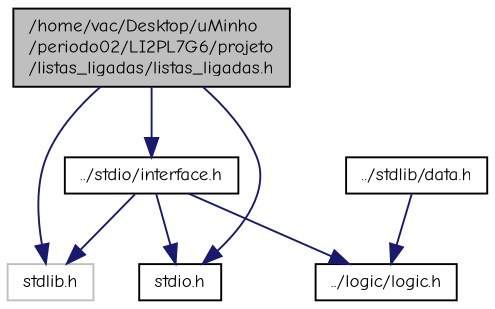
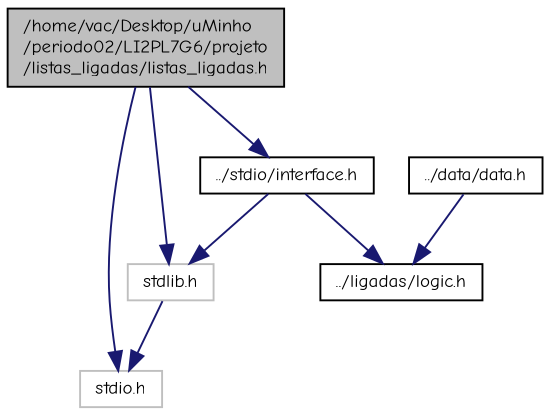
  digraph {
    fontname="Comic Neue"
    node [color=black fillcolor=white fontname="Comic Neue" fontsize=10 shape=record style=filled]
    edge [color=midnightblue fontname="Comic Neue" fontsize=10 labelfontname=Helvetica labelfontsize=10 style=solid]
    n1 [fillcolor=grey75 fontcolor=black height=0.2 label="/home/vac/Desktop/uMinho\l/periodo02/LI2PL7G6/projeto\l/listas_ligadas/listas_ligadas.h" width=0.4]
-   n2 [height=0.2 label="stdio.h" width=0.4]
+   n2 [color=grey75 height=0.2 label="stdio.h" width=0.4]
    n3 [color=grey75 height=0.2 label="stdlib.h" width=0.4]
    n4 [height=0.2 label="../stdio/interface.h" width=0.4]
-   n5 [height=0.2 label="../logic/logic.h" width=0.4]
-   n6 [height=0.2 label="../stdlib/data.h" width=0.4]
+   n5 [height=0.2 label="../ligadas/logic.h" width=0.4]
+   n6 [height=0.2 label="../data/data.h" width=0.4]
    n1 -> n2
    n1 -> n3
    n1 -> n4
-   n4 -> n2
+   n3 -> n2
    n4 -> n3
    n4 -> n5
    n6 -> n5
  }
